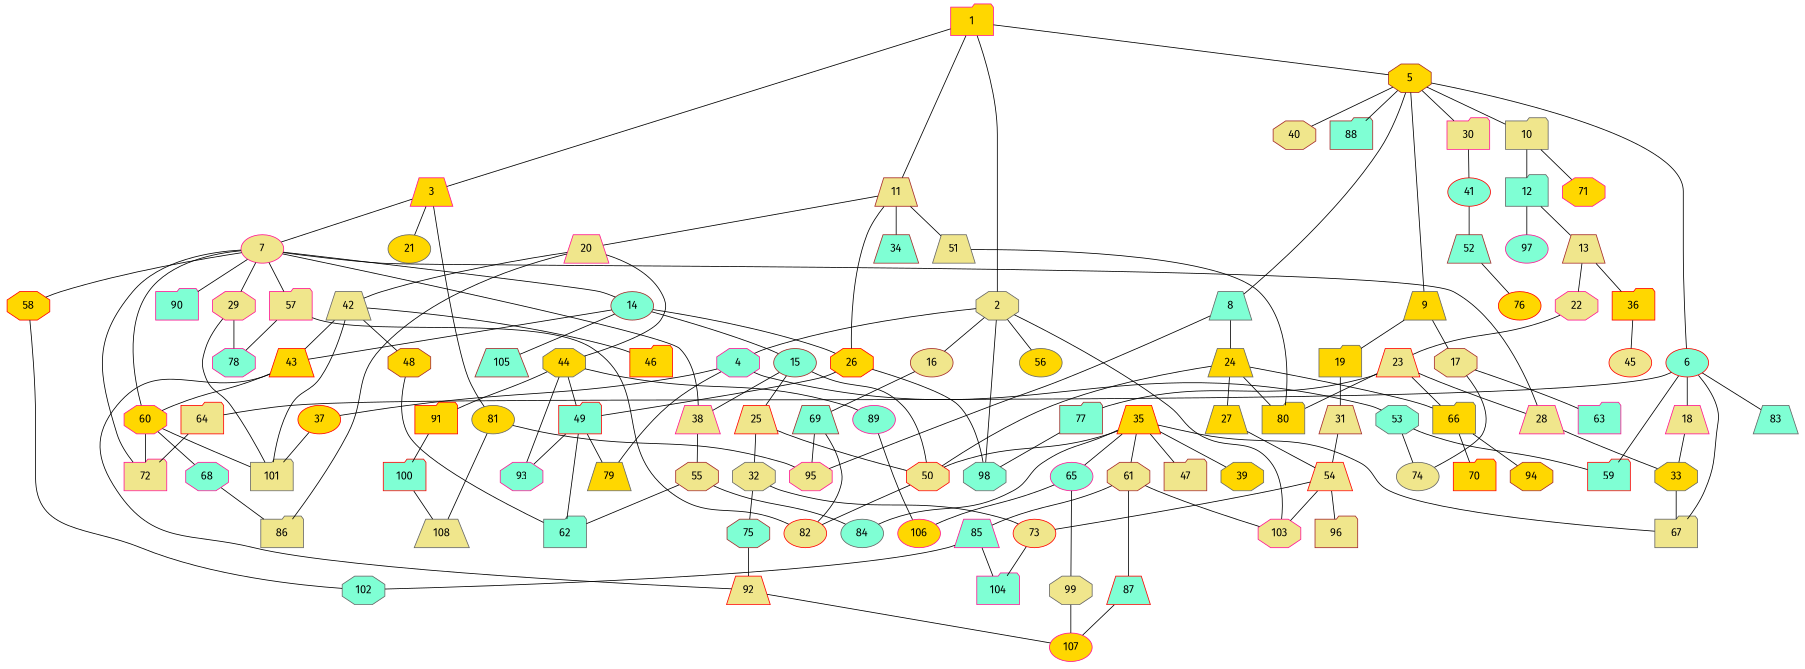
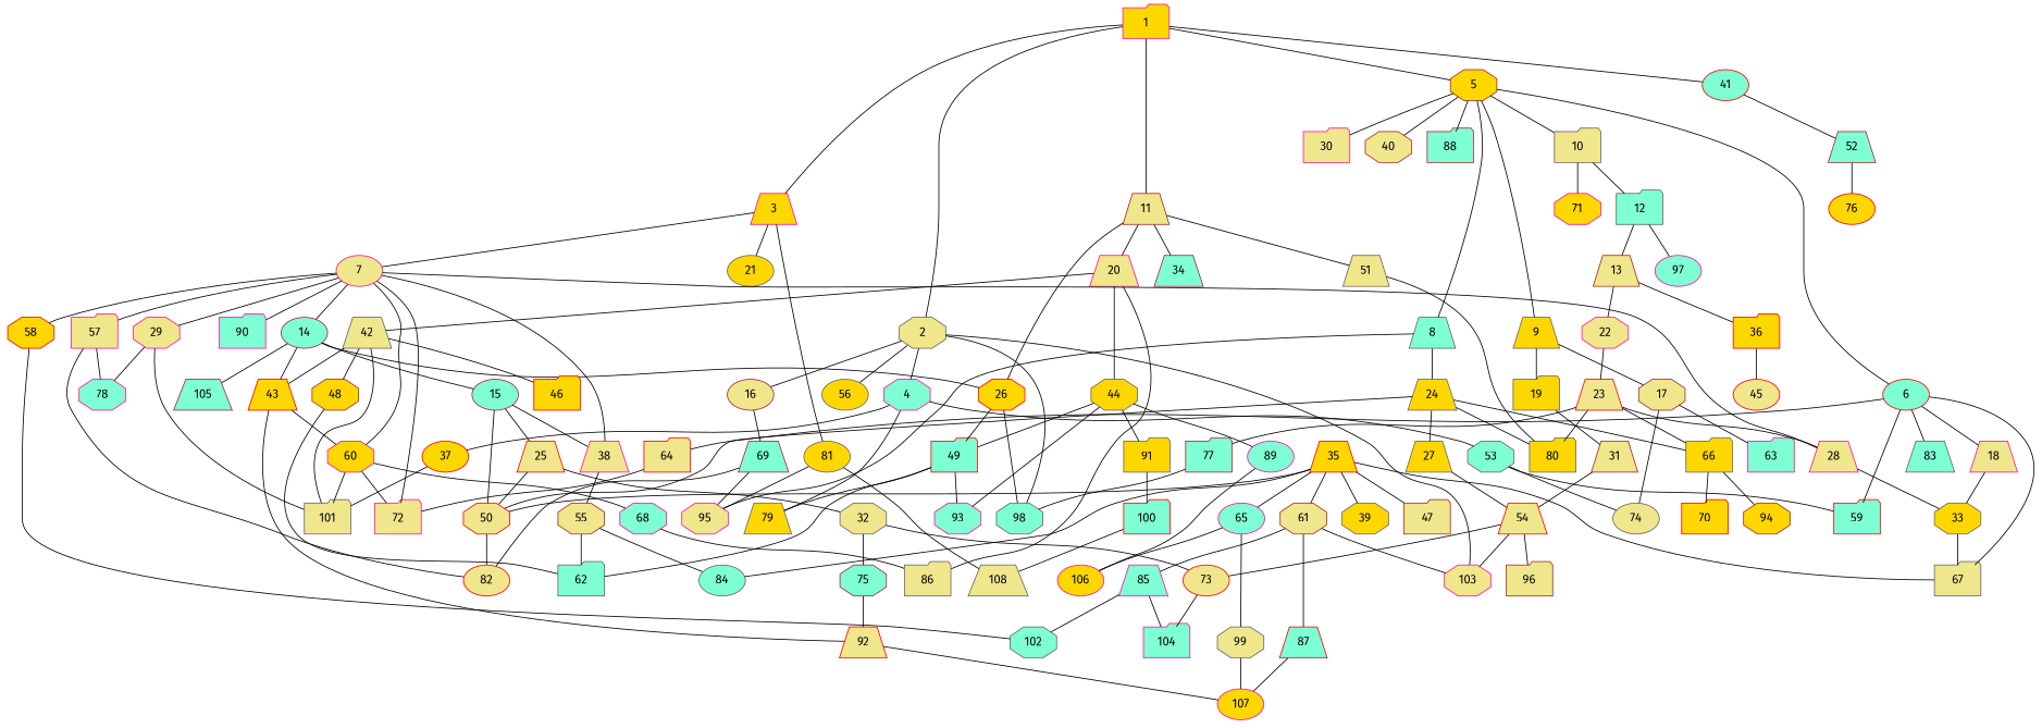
  graph {
    fontname="Fira Sans"
    node [color=gray40 fillcolor=khaki fontname="Fira Sans" shape=octagon style=filled]
    edge [fontname="Fira Sans"]
    1 [color=deeppink fillcolor=gold shape=folder]
    2
    3 [color=deeppink fillcolor=gold shape=trapezium]
    5 [color=brown fillcolor=gold]
    11 [color=brown shape=trapezium]
    41 [color=red fillcolor=aquamarine shape=ellipse]
    4 [color=deeppink fillcolor=aquamarine]
    16 [color=brown shape=ellipse]
    56 [fillcolor=gold shape=ellipse]
    98 [fillcolor=aquamarine]
    103 [color=deeppink]
    7 [color=deeppink shape=ellipse]
    21 [fillcolor=gold shape=ellipse]
    81 [fillcolor=gold shape=ellipse]
    6 [color=red fillcolor=aquamarine shape=ellipse]
    8 [fillcolor=aquamarine shape=trapezium]
    9 [fillcolor=gold shape=trapezium]
    10 [shape=folder]
    30 [color=deeppink shape=folder]
    40 [color=brown]
    88 [color=brown fillcolor=aquamarine shape=folder]
    20 [color=deeppink shape=trapezium]
    26 [color=red fillcolor=gold]
    34 [color=brown fillcolor=aquamarine shape=trapezium]
    51 [shape=trapezium]
    52 [color=brown fillcolor=aquamarine shape=trapezium]
    37 [color=red fillcolor=gold shape=ellipse]
    53 [fillcolor=aquamarine]
    79 [fillcolor=gold shape=trapezium]
    69 [color=brown fillcolor=aquamarine shape=trapezium]
    14 [color=brown fillcolor=aquamarine shape=ellipse]
    28 [color=deeppink shape=trapezium]
    29 [color=deeppink]
    38 [color=deeppink shape=trapezium]
    57 [color=deeppink shape=folder]
    58 [color=red fillcolor=gold]
    60 [color=deeppink fillcolor=gold]
    72 [color=deeppink shape=folder]
    90 [color=deeppink fillcolor=aquamarine shape=folder]
    95 [color=deeppink]
    108 [shape=trapezium]
    101 [shape=folder]
    59 [color=red fillcolor=aquamarine shape=folder]
    74 [shape=ellipse]
    18 [color=deeppink shape=trapezium]
    64 [color=red shape=folder]
    67 [shape=folder]
    83 [fillcolor=aquamarine shape=trapezium]
    24 [fillcolor=gold shape=trapezium]
    17 [color=brown]
    19 [fillcolor=gold shape=folder]
    12 [fillcolor=aquamarine shape=folder]
    71 [color=deeppink fillcolor=gold]
    33 [fillcolor=gold]
    15 [color=brown fillcolor=aquamarine shape=ellipse]
    43 [color=red fillcolor=gold shape=trapezium]
    105 [color=brown fillcolor=aquamarine shape=trapezium]
    78 [color=deeppink fillcolor=aquamarine]
    55 [color=brown]
    82 [color=red shape=ellipse]
    102 [fillcolor=aquamarine]
    68 [color=deeppink fillcolor=aquamarine]
    50 [color=red]
    66 [fillcolor=gold shape=folder]
    80 [fillcolor=gold shape=folder]
    27 [fillcolor=gold shape=trapezium]
    63 [color=deeppink fillcolor=aquamarine shape=folder]
    31 [color=brown shape=trapezium]
    13 [color=brown shape=trapezium]
    97 [color=deeppink fillcolor=aquamarine shape=ellipse]
    42 [shape=trapezium]
    44 [fillcolor=gold]
    86 [shape=folder]
    49 [color=red fillcolor=aquamarine shape=folder]
    22 [color=deeppink]
    36 [color=red fillcolor=gold shape=folder]
    23 [color=red shape=trapezium]
    45 [color=red shape=ellipse]
    25 [color=red shape=trapezium]
    92 [color=red shape=trapezium]
    32
    54 [color=red shape=trapezium]
    35 [color=red fillcolor=gold shape=trapezium]
    39 [fillcolor=gold]
    47 [color=brown shape=folder]
    61 [color=brown]
    65 [color=deeppink fillcolor=aquamarine shape=ellipse]
    84 [fillcolor=aquamarine shape=ellipse]
    46 [color=red fillcolor=gold shape=folder]
    48 [color=brown fillcolor=gold]
-   91 [color=red fillcolor=gold shape=folder]
+   91 [fillcolor=gold shape=folder]
    89 [color=deeppink fillcolor=aquamarine shape=ellipse]
    93 [color=deeppink fillcolor=aquamarine]
    77 [color=brown fillcolor=aquamarine shape=folder]
    70 [color=red fillcolor=gold shape=folder]
    94 [color=brown fillcolor=gold]
    73 [color=red shape=ellipse]
    75 [color=brown fillcolor=aquamarine]
    62 [fillcolor=aquamarine shape=folder]
    96 [color=brown shape=folder]
    104 [color=deeppink fillcolor=aquamarine shape=folder]
    85 [color=deeppink fillcolor=aquamarine shape=trapezium]
    87 [color=red fillcolor=aquamarine shape=trapezium]
    99
    106 [color=deeppink fillcolor=gold shape=ellipse]
    100 [color=red fillcolor=aquamarine shape=folder]
    76 [color=red fillcolor=gold shape=ellipse]
    107 [color=deeppink fillcolor=gold shape=ellipse]
    1 -- 2
    1 -- 3
    1 -- 5
    1 -- 11
-   30 -- 41
+   1 -- 41
    2 -- 4
    2 -- 16
    2 -- 56
    2 -- 98
    2 -- 103
    3 -- 7
    3 -- 21
    3 -- 81
    5 -- 6
    5 -- 8
    5 -- 9
    5 -- 10
    5 -- 30
    5 -- 40
    5 -- 88
    11 -- 20
    11 -- 26
    11 -- 34
    11 -- 51
    41 -- 52
    4 -- 37
    4 -- 53
    4 -- 79
    16 -- 69
    7 -- 14
    7 -- 28
    7 -- 29
    7 -- 38
    7 -- 57
    7 -- 58
    7 -- 60
    7 -- 72
    7 -- 90
    81 -- 95
    81 -- 108
    6 -- 59
    6 -- 18
    6 -- 64
    6 -- 67
    6 -- 83
    8 -- 95
    8 -- 24
    9 -- 17
    9 -- 19
    10 -- 12
    10 -- 71
    20 -- 42
    20 -- 44
    20 -- 86
    26 -- 98
    26 -- 49
    51 -- 80
    52 -- 76
    37 -- 101
    53 -- 59
    53 -- 74
    69 -- 95
    69 -- 82
    14 -- 26
    14 -- 15
    14 -- 43
    14 -- 105
    28 -- 33
    29 -- 101
    29 -- 78
    38 -- 55
    57 -- 78
    57 -- 82
    58 -- 102
    60 -- 72
    60 -- 101
    60 -- 68
    18 -- 33
    64 -- 72
    24 -- 50
    24 -- 66
    24 -- 80
    24 -- 27
    17 -- 74
    17 -- 63
    19 -- 31
    12 -- 13
    12 -- 97
    33 -- 67
    15 -- 38
    15 -- 50
    15 -- 25
    43 -- 60
    43 -- 92
    55 -- 84
    55 -- 62
    68 -- 86
    50 -- 82
    66 -- 70
    66 -- 94
    27 -- 54
    31 -- 54
    13 -- 22
    13 -- 36
    42 -- 101
    42 -- 43
    42 -- 46
    42 -- 48
    44 -- 49
    44 -- 91
    44 -- 89
    44 -- 93
    49 -- 79
    49 -- 93
    49 -- 62
    22 -- 23
    36 -- 45
    23 -- 28
    23 -- 66
    23 -- 80
    23 -- 77
    25 -- 50
    25 -- 32
    92 -- 107
    32 -- 73
    32 -- 75
    54 -- 103
    54 -- 73
    54 -- 96
    35 -- 67
    35 -- 50
    35 -- 39
    35 -- 47
    35 -- 61
    35 -- 65
    35 -- 84
    61 -- 103
    61 -- 85
    61 -- 87
    65 -- 99
    65 -- 106
    48 -- 62
    91 -- 100
    89 -- 106
    77 -- 98
    73 -- 104
    75 -- 92
    85 -- 102
    85 -- 104
    87 -- 107
    99 -- 107
    100 -- 108
  }
